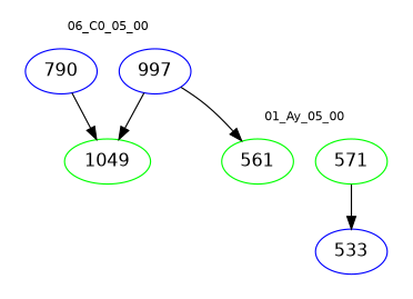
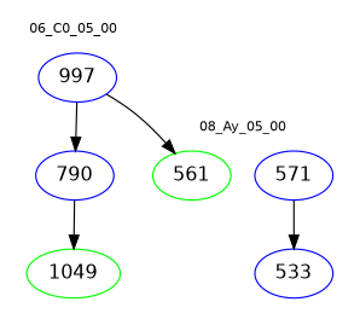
  digraph {
    fontname="DejaVu Sans"
    node [color=blue fontname="DejaVu Sans"]
    edge [color=black fontname="DejaVu Sans"]
-   n1 [color=green label=571]
+   n1 [label=571]
    n2 [label=533]
    n3 [color=green label=561]
    n4 [label=997]
    n5 [label=790]
    n6 [color=green label=1049]
    subgraph cluster_1 {
      color=white
      fontsize=10
-     label="01_Ay_05_00"
+     label="08_Ay_05_00"
      n1
      n2
      n3
    }
    subgraph cluster_2 {
      color=white
      fontsize=10
      label="06_C0_05_00"
      n4
      n5
      n6
    }
    n1 -> n2
    n4 -> n3
-   n4 -> n6
+   n4 -> n5
    n5 -> n6
  }
